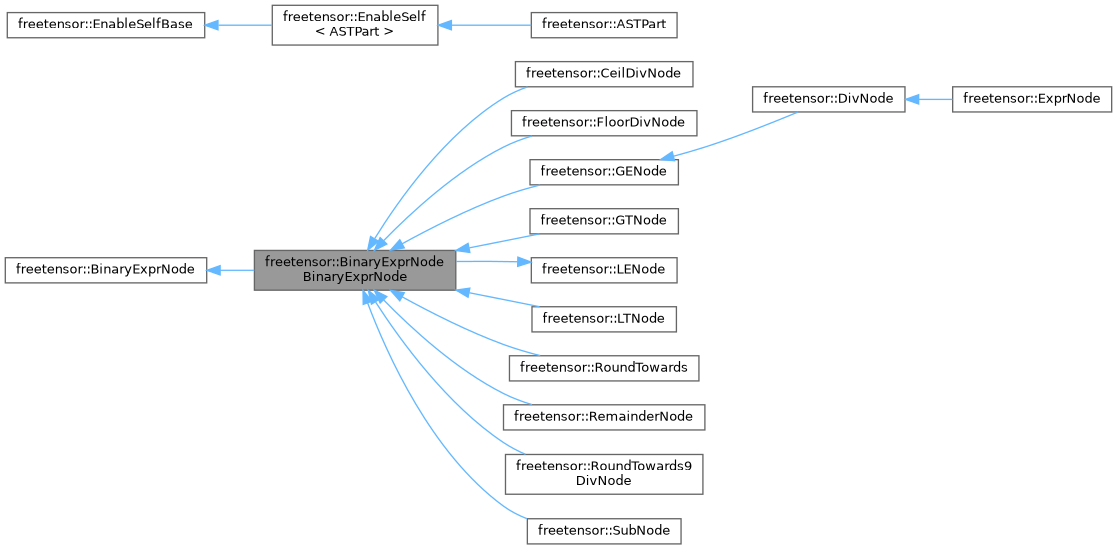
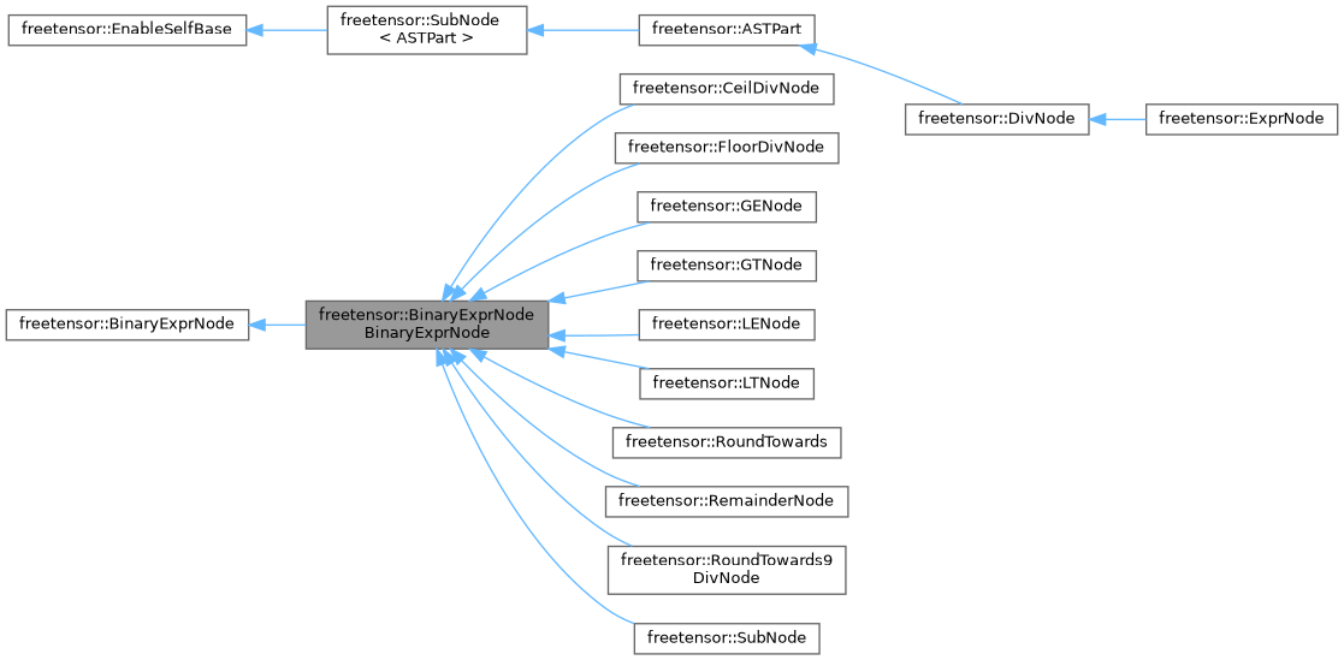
  digraph {
    rankdir=LR
    node [color=gray40 fillcolor=white fontname=Helvetica fontsize=10 shape=box style=filled]
    edge [color=steelblue1 dir=back fontname=Helvetica fontsize=10 labelfontname=Helvetica labelfontsize=10 style=solid]
    n1 [fillcolor=grey60 fontcolor=black height=0.2 label="freetensor::BinaryExprNode\lBinaryExprNode" width=0.4]
    n2 [height=0.2 label="freetensor::CeilDivNode" width=0.4]
    n3 [height=0.2 label="freetensor::FloorDivNode" width=0.4]
    n4 [height=0.2 label="freetensor::GENode" width=0.4]
    n5 [height=0.2 label="freetensor::GTNode" width=0.4]
    n6 [height=0.2 label="freetensor::LENode" width=0.4]
    n7 [height=0.2 label="freetensor::LTNode" width=0.4]
    n8 [height=0.2 label="freetensor::RoundTowards" width=0.4]
    n9 [height=0.2 label="freetensor::RemainderNode" width=0.4]
    n10 [height=0.2 label="freetensor::RoundTowards9\lDivNode" width=0.4]
    n11 [height=0.2 label="freetensor::SubNode" width=0.4]
    n12 [height=0.2 label="freetensor::BinaryExprNode" width=0.4]
    n13 [height=0.2 label="freetensor::ExprNode" width=0.4]
    n14 [height=0.2 label="freetensor::DivNode" width=0.4]
    n15 [height=0.2 label="freetensor::ASTPart" width=0.4]
-   n16 [height=0.2 label="freetensor::EnableSelf\l\< ASTPart \>" width=0.4]
+   n16 [height=0.2 label="freetensor::SubNode\l\< ASTPart \>" width=0.4]
    n17 [height=0.2 label="freetensor::EnableSelfBase" width=0.4]
    n1 -> n2
    n1 -> n3
    n1 -> n4
    n1 -> n5
-   n6 -> n1
+   n1 -> n6
    n1 -> n7
    n1 -> n8
    n1 -> n9
    n1 -> n10
    n1 -> n11
    n12 -> n1
    n14 -> n13
-   n4 -> n14
+   n15 -> n14
    n16 -> n15
    n17 -> n16
  }
